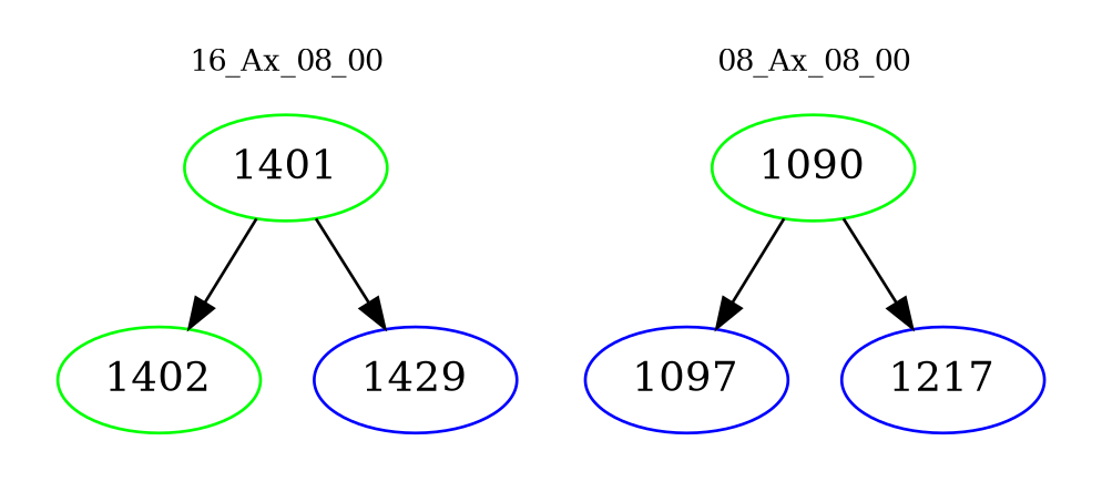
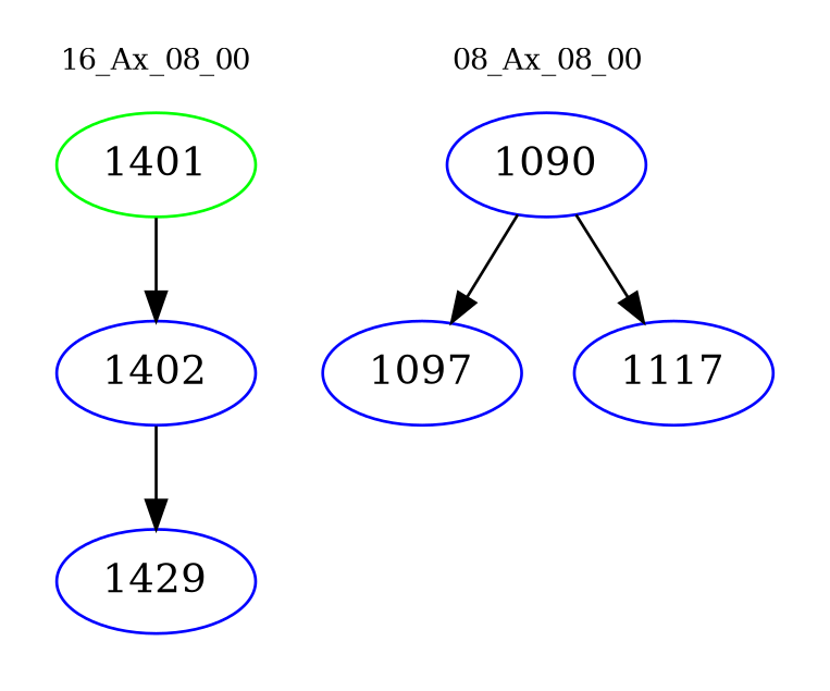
  digraph {
    node [color=blue]
    edge [color=black]
    n1 [color=green label=1401]
-   n2 [color=green label=1402]
+   n2 [label=1402]
    n3 [label=1429]
-   n4 [color=green label=1090]
+   n4 [label=1090]
    n5 [label=1097]
-   n6 [label=1217]
+   n6 [label=1117]
    subgraph cluster_1 {
      color=white
      fontsize=10
      label="16_Ax_08_00"
      n1
      n2
      n3
    }
    subgraph cluster_2 {
      color=white
      fontsize=10
      label="08_Ax_08_00"
      n4
      n5
      n6
    }
    n1 -> n2
-   n1 -> n3
+   n2 -> n3
    n4 -> n5
    n4 -> n6
  }
